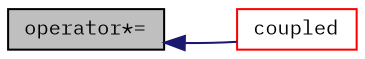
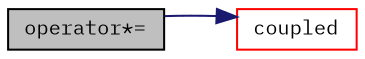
  digraph {
    rankdir=LR
    fontname="IBM Plex Mono"
    node [fontname="IBM Plex Mono" fontsize=10 shape=record]
    n1 [color=black fillcolor=grey75 fontcolor=black height=0.2 label="operator*=" style=filled width=0.4]
    n2 [color=red height=0.2 label=coupled width=0.4]
-   n1 -> n2 [color=midnightblue dir=back fontname="IBM Plex Mono" fontsize=10 labelfontname=Helvetica labelfontsize=10 style=solid]
+   n2 -> n1 [color=midnightblue dir=back fontname="IBM Plex Mono" fontsize=10 labelfontname=Helvetica labelfontsize=10 style=solid]
  }
